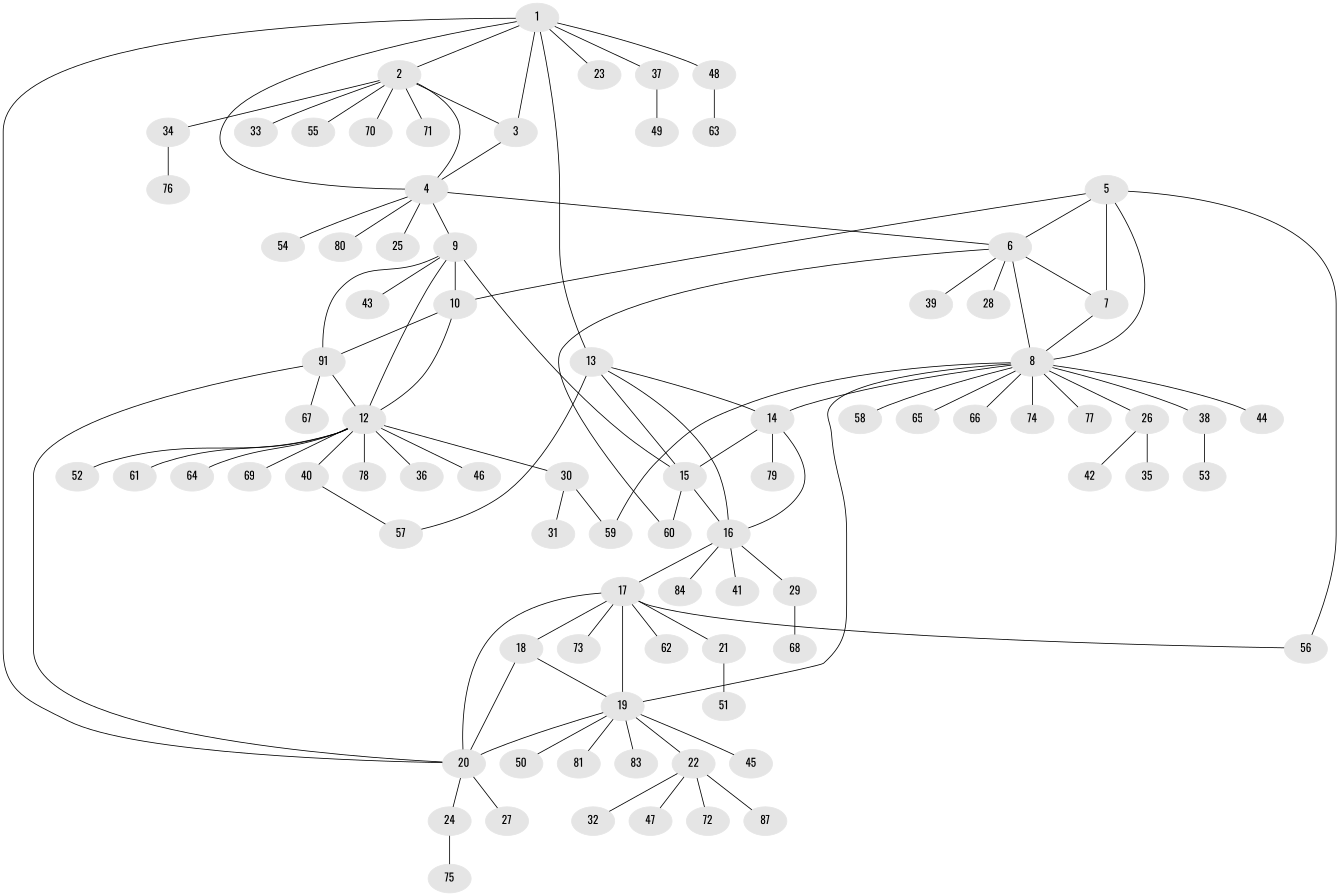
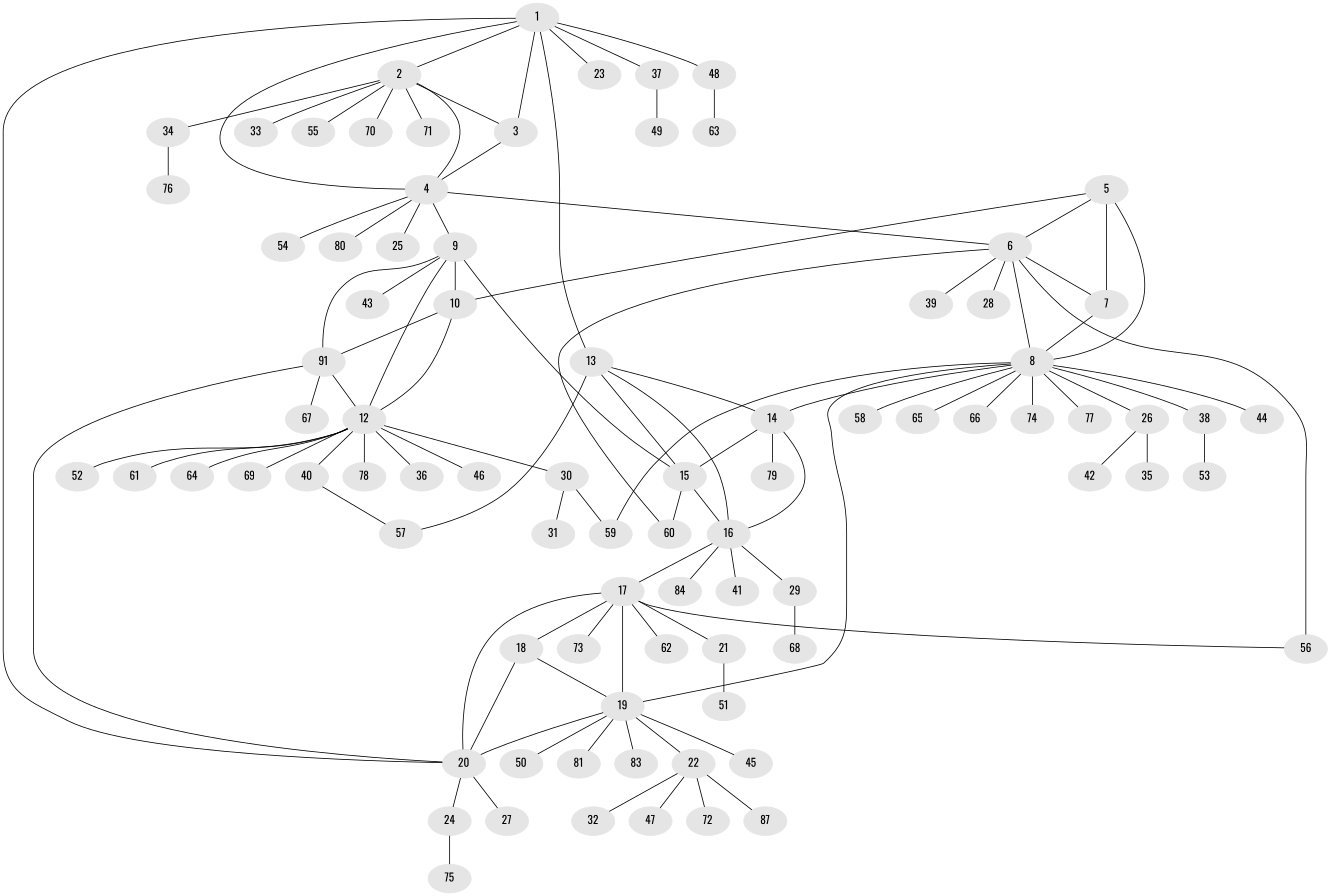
  graph {
    fontname=Oswald
    node [color=gray90 fontname=Oswald style=filled]
    edge [fontname=Oswald]
    1
    2
    3
    4
    13
    20
    23
    37
    48
    33
    34
    55
    70
    71
    6
    9
    25
    54
    80
    14
    15
    16
    57
    24
    27
    49
    63
    76
    7
    8
    28
    39
    56
    60
    10
    n36 [label=91]
    12
    43
    5
    19
    26
    38
    44
    58
    59
    65
    66
    74
    77
    79
    22
    45
    50
    81
    83
    35
    42
    53
    67
    30
    36
    40
    46
    52
    61
    64
    69
    78
    31
    17
    29
    41
    84
    18
    21
    62
    73
    68
    51
    32
    47
    72
    n83 [label=87]
    75
    1 -- 2
    1 -- 3
    1 -- 4
    1 -- 13
    1 -- 20
    1 -- 23
    1 -- 37
    1 -- 48
    2 -- 3
    2 -- 4
    2 -- 33
    2 -- 34
    2 -- 55
    2 -- 70
    2 -- 71
    3 -- 4
    4 -- 6
    4 -- 9
    4 -- 25
    4 -- 54
    4 -- 80
    13 -- 14
    13 -- 15
    13 -- 16
    13 -- 57
    20 -- 24
    20 -- 27
    37 -- 49
    48 -- 63
    34 -- 76
    6 -- 7
    6 -- 8
    6 -- 28
    6 -- 39
-   5 -- 56
+   6 -- 56
    6 -- 60
    9 -- 15
    9 -- 10
    9 -- n36
    9 -- 12
    9 -- 43
    14 -- 15
    14 -- 16
    14 -- 79
    15 -- 16
    15 -- 60
    16 -- 17
    16 -- 29
    16 -- 41
    16 -- 84
    24 -- 75
    7 -- 8
    8 -- 14
    8 -- 19
    8 -- 26
    8 -- 38
    8 -- 44
    8 -- 58
    8 -- 59
    8 -- 65
    8 -- 66
    8 -- 74
    8 -- 77
    10 -- n36
    10 -- 12
    n36 -- 20
    n36 -- 12
    n36 -- 67
    12 -- 30
    12 -- 36
    12 -- 40
    12 -- 46
    12 -- 52
    12 -- 61
    12 -- 64
    12 -- 69
    12 -- 78
    5 -- 6
    5 -- 7
    5 -- 8
    5 -- 10
    19 -- 20
    19 -- 22
    19 -- 45
    19 -- 50
    19 -- 81
    19 -- 83
    26 -- 35
    26 -- 42
    38 -- 53
    22 -- 32
    22 -- 47
    22 -- 72
    22 -- n83
    30 -- 59
    30 -- 31
    40 -- 57
    17 -- 20
    17 -- 56
    17 -- 19
    17 -- 18
    17 -- 21
    17 -- 62
    17 -- 73
    29 -- 68
    18 -- 20
    18 -- 19
    21 -- 51
  }
